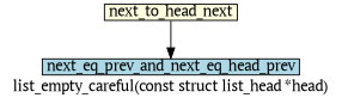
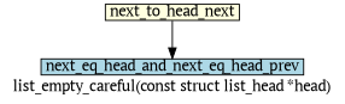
  digraph {
    label="list_empty_careful(const struct list_head *head)"
    fontname="PT Serif"
    node [margin="0.05,0.005" shape=box style=filled fontname="PT Serif"]
    next_to_head_next [height=0.1 width=0.1 fillcolor=lightyellow]
-   next_eq_head_and_next_eq_head_prev [height=0.1 width=0.1 fillcolor=lightblue label=next_eq_prev_and_next_eq_head_prev]
+   next_eq_head_and_next_eq_head_prev [height=0.1 width=0.1 fillcolor=lightblue]
    next_to_head_next -> next_eq_head_and_next_eq_head_prev [fontname="PT Serif"]
  }
